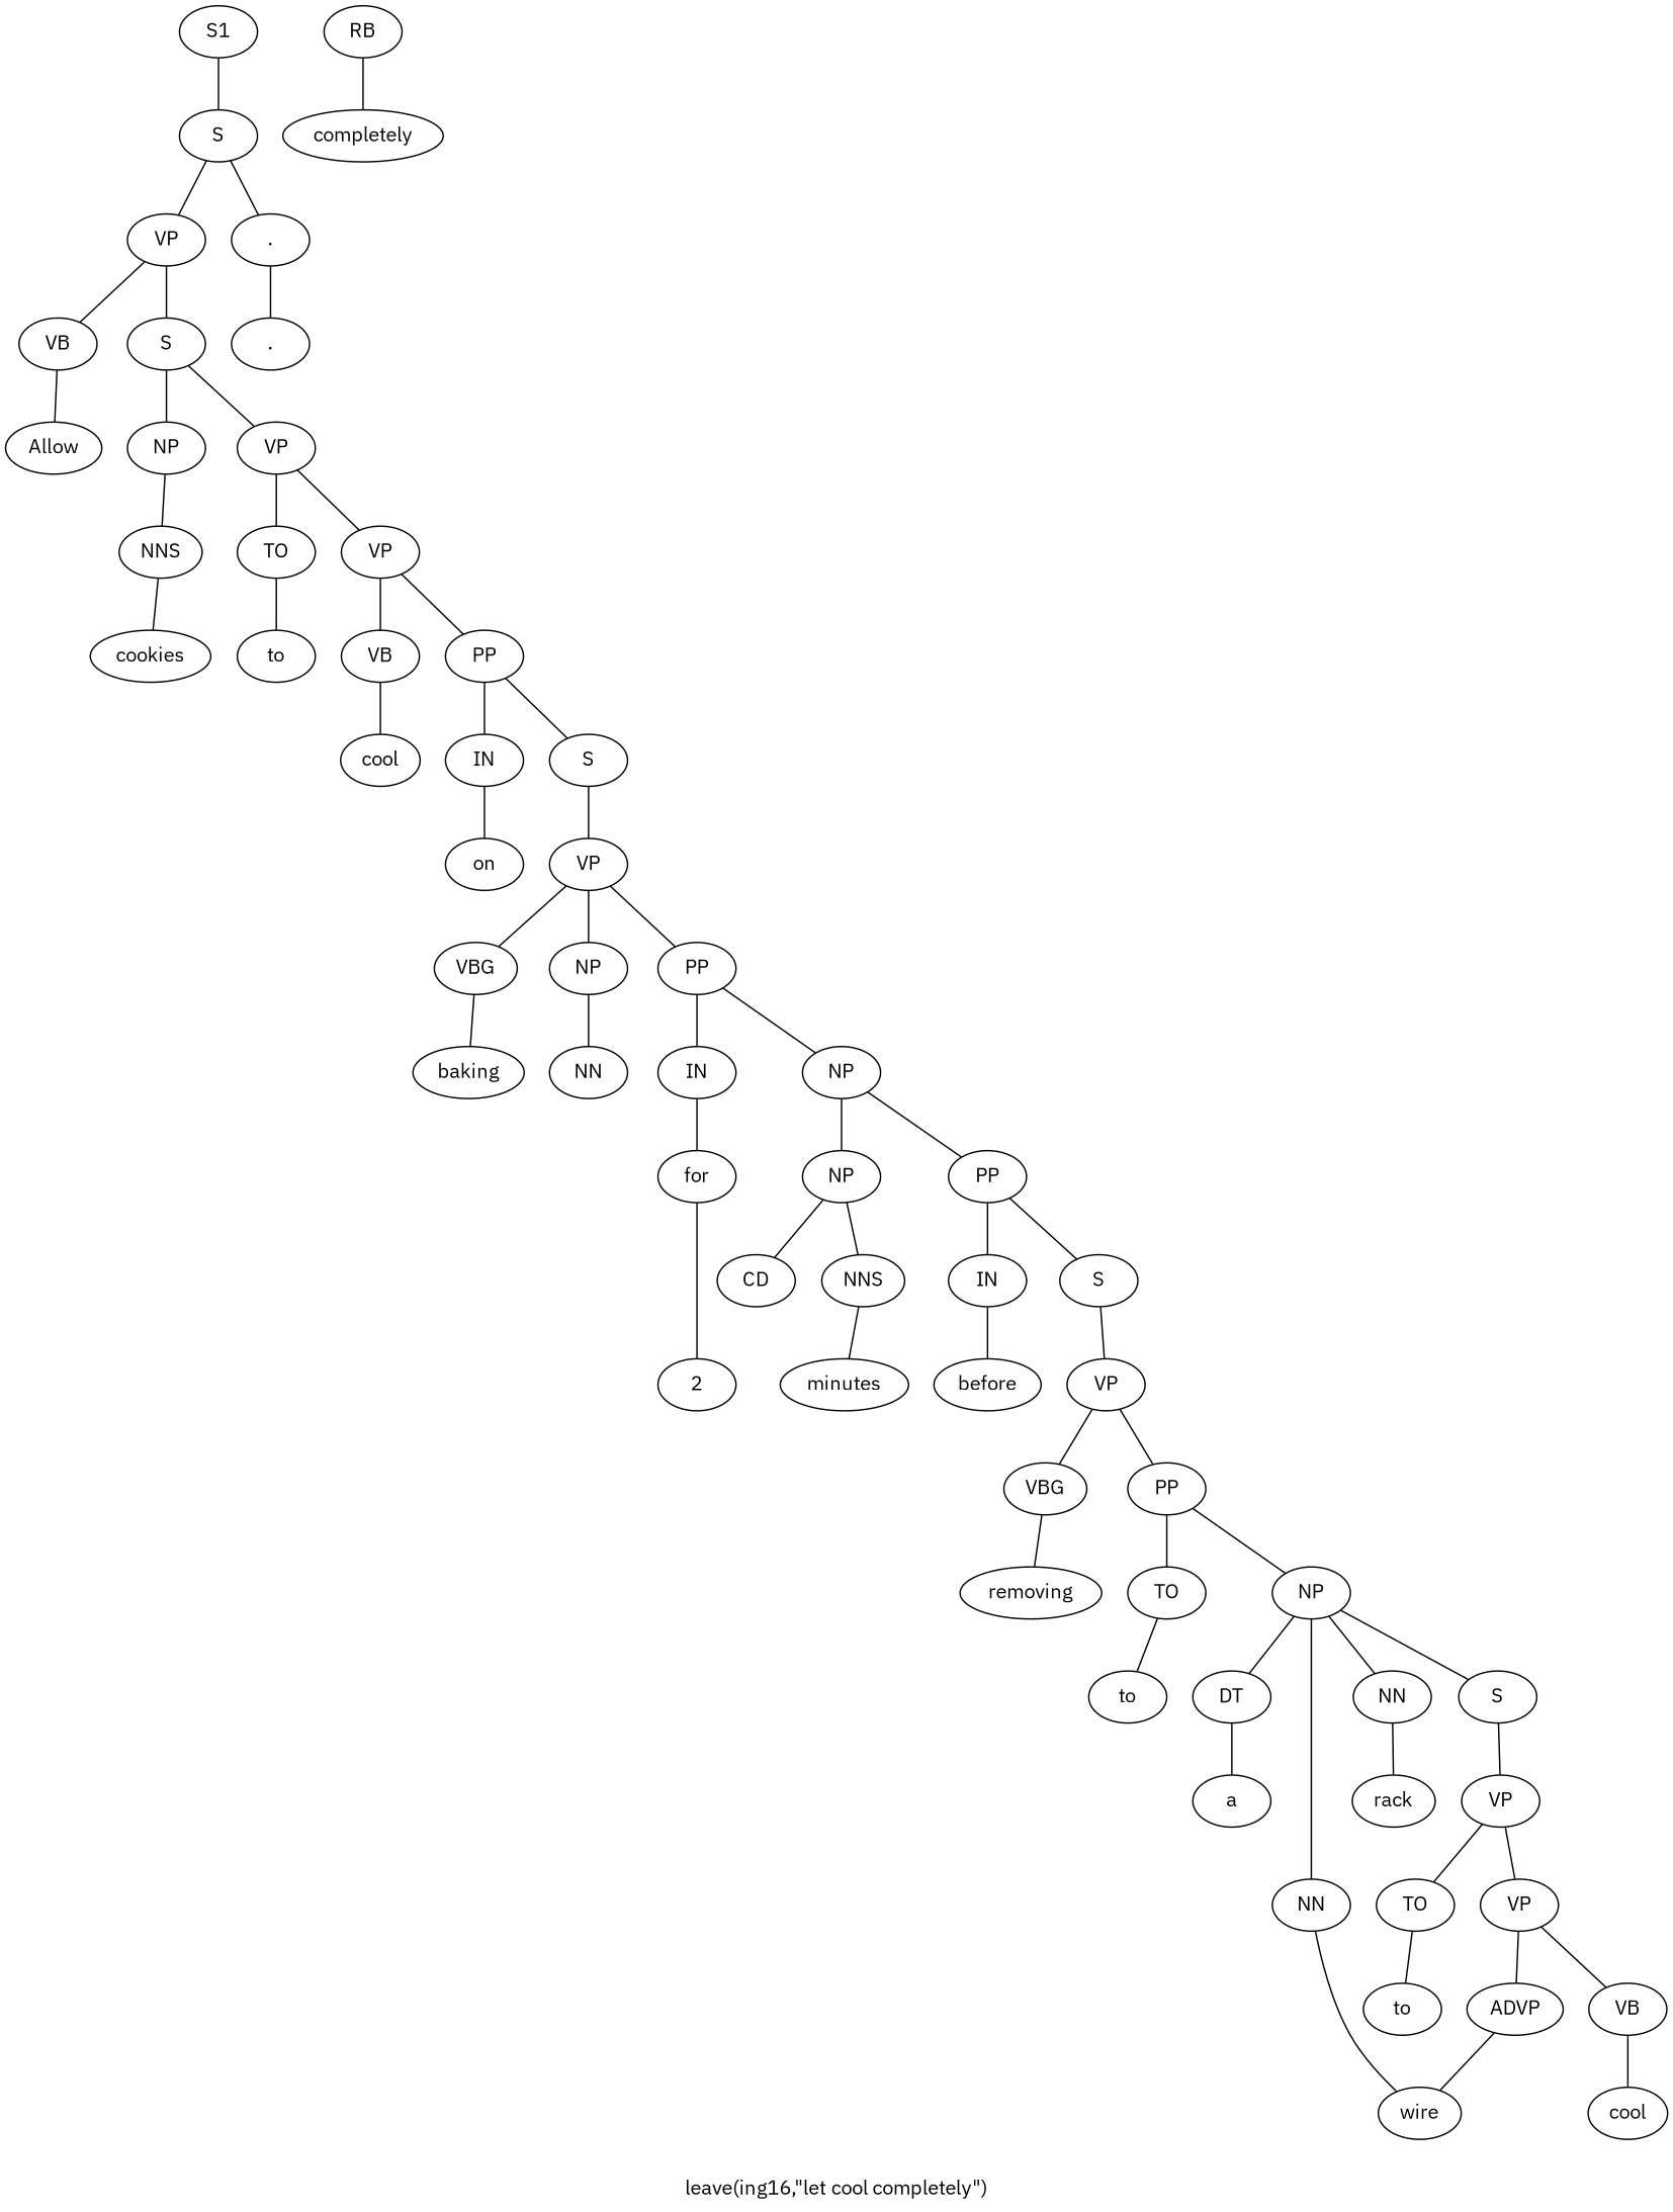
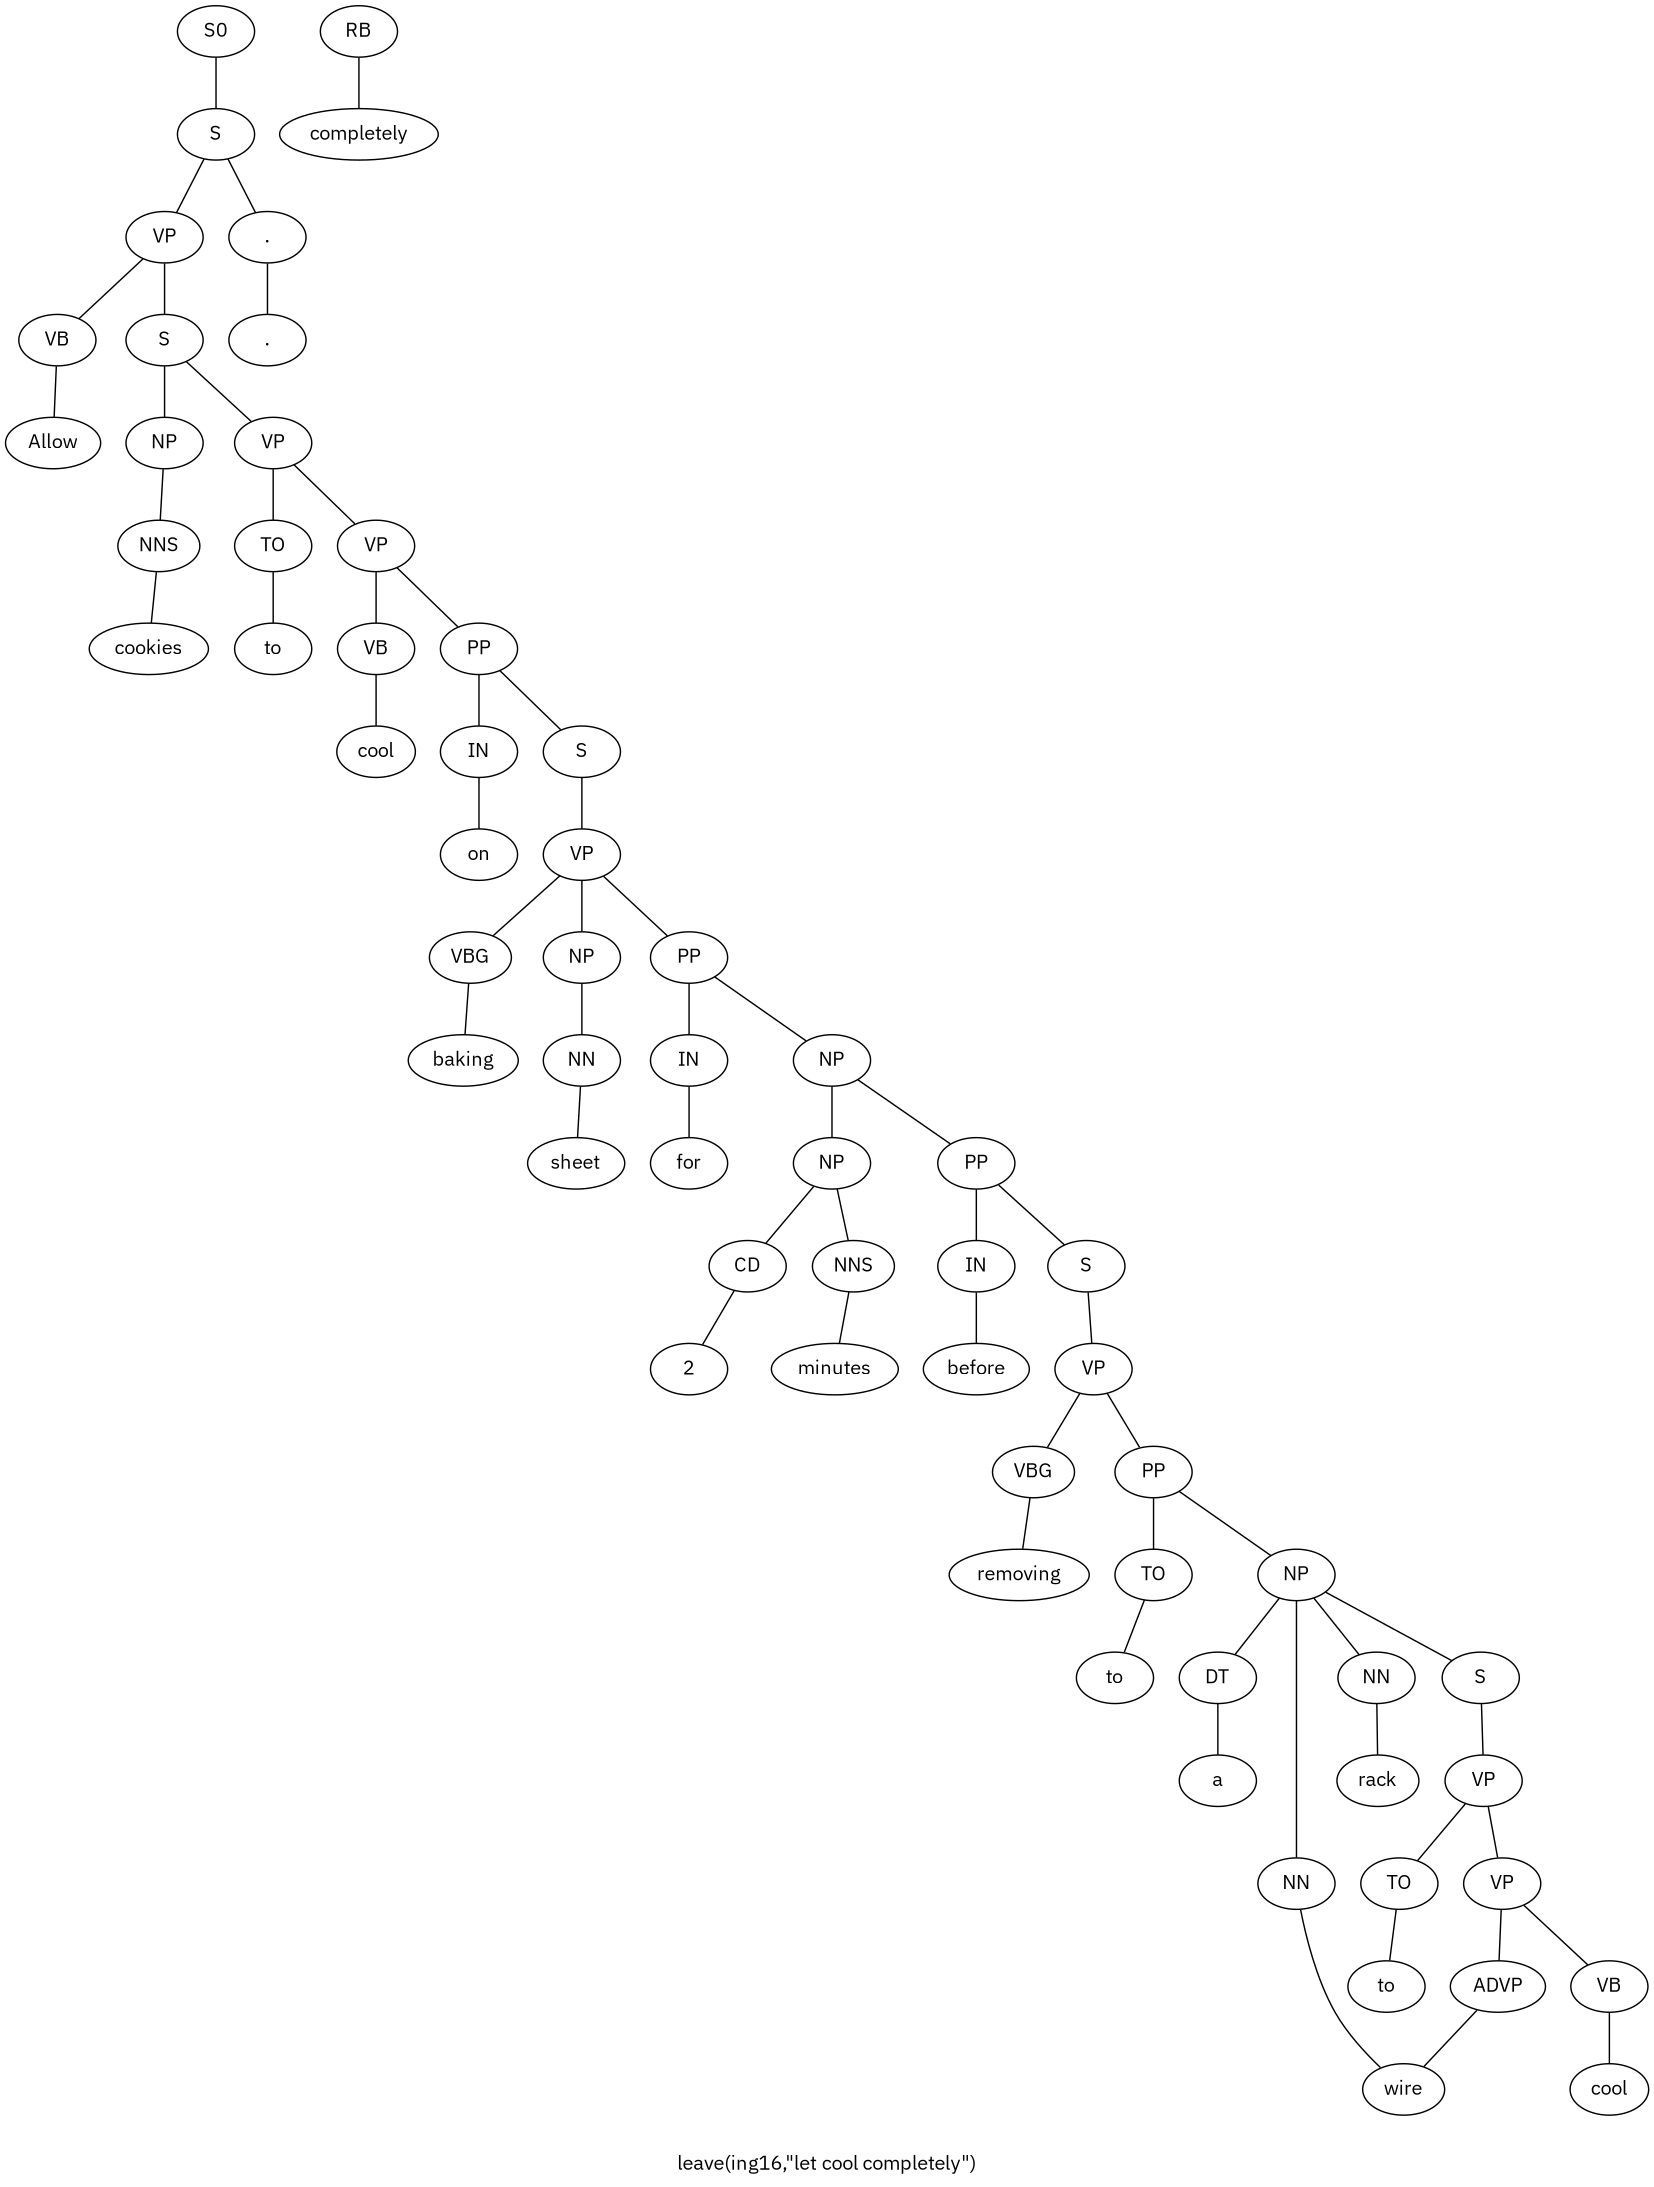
  graph {
    fontname="IBM Plex Sans"
    label="leave(ing16,\"let cool completely\")"
    node [fontname="IBM Plex Sans"]
    edge [fontname="IBM Plex Sans"]
-   n1 [label=S1]
+   n1 [label=S0]
    n2 [label=S]
    n3 [label=VP]
    n4 [label="."]
    n5 [label=VB]
    n6 [label=S]
    n7 [label="."]
    n8 [label=Allow]
    n9 [label=NP]
    n10 [label=VP]
    n11 [label=NNS]
    n12 [label=TO]
    n13 [label=VP]
    n14 [label=cookies]
    n15 [label=to]
    n16 [label=VB]
    n17 [label=PP]
    n18 [label=cool]
    n19 [label=IN]
    n20 [label=S]
    n21 [label=on]
    n22 [label=VP]
    n23 [label=VBG]
    n24 [label=NP]
    n25 [label=PP]
    n26 [label=baking]
    n27 [label=NN]
    n28 [label=IN]
    n29 [label=NP]
+   n30 [label=sheet]
    n31 [label=for]
    n32 [label=NP]
    n33 [label=PP]
    n34 [label=CD]
    n35 [label=NNS]
    n36 [label=IN]
    n37 [label=S]
    n38 [label=2]
    n39 [label=minutes]
    n40 [label=before]
    n41 [label=VP]
    n42 [label=VBG]
    n43 [label=PP]
    n44 [label=removing]
    n45 [label=TO]
    n46 [label=NP]
    n47 [label=to]
    n48 [label=DT]
    n49 [label=NN]
    n50 [label=NN]
    n51 [label=S]
    n52 [label=a]
    n53 [label=wire]
    n54 [label=rack]
    n55 [label=VP]
    n56 [label=TO]
    n57 [label=VP]
    n58 [label=to]
    n59 [label=VB]
    n60 [label=ADVP]
    n61 [label=cool]
    n62 [label=RB]
    n63 [label=completely]
    n1 -- n2
    n2 -- n3
    n2 -- n4
    n3 -- n5
    n3 -- n6
    n4 -- n7
    n5 -- n8
    n6 -- n9
    n6 -- n10
    n9 -- n11
    n10 -- n12
    n10 -- n13
    n11 -- n14
    n12 -- n15
    n13 -- n16
    n13 -- n17
    n16 -- n18
    n17 -- n19
    n17 -- n20
    n19 -- n21
    n20 -- n22
    n22 -- n23
    n22 -- n24
    n22 -- n25
    n23 -- n26
    n24 -- n27
    n25 -- n28
    n25 -- n29
+   n27 -- n30
    n28 -- n31
    n29 -- n32
    n29 -- n33
    n32 -- n34
    n32 -- n35
    n33 -- n36
    n33 -- n37
-   n31 -- n38
+   n34 -- n38
    n35 -- n39
    n36 -- n40
    n37 -- n41
    n41 -- n42
    n41 -- n43
    n42 -- n44
    n43 -- n45
    n43 -- n46
    n45 -- n47
    n46 -- n48
    n46 -- n49
    n46 -- n50
    n46 -- n51
    n48 -- n52
    n49 -- n53
    n50 -- n54
    n51 -- n55
    n55 -- n56
    n55 -- n57
    n56 -- n58
    n57 -- n59
    n57 -- n60
    n59 -- n61
    n60 -- n53
    n62 -- n63
  }
